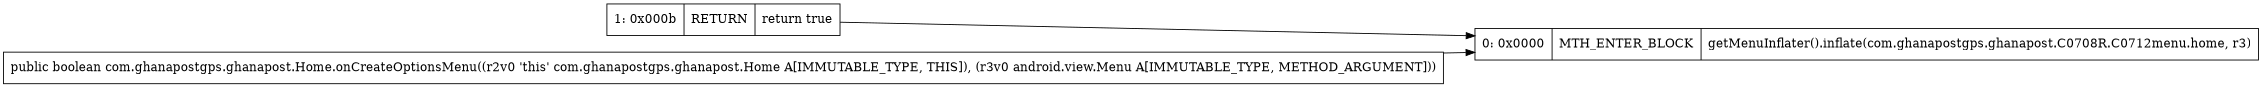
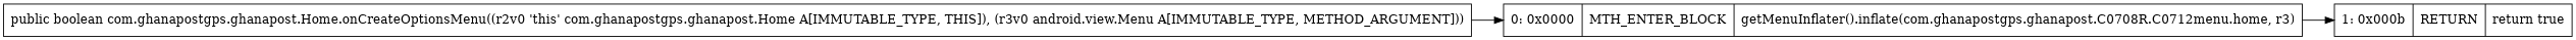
  digraph {
    rankdir=LR
    node [shape=record]
    n1 [label="{0\:\ 0x0000|MTH_ENTER_BLOCK\l|getMenuInflater().inflate(com.ghanapostgps.ghanapost.C0708R.C0712menu.home, r3)\l}"]
    n2 [label="{1\:\ 0x000b|RETURN\l|return true\l}"]
    n3 [label="{public boolean com.ghanapostgps.ghanapost.Home.onCreateOptionsMenu((r2v0 'this' com.ghanapostgps.ghanapost.Home A[IMMUTABLE_TYPE, THIS]), (r3v0 android.view.Menu A[IMMUTABLE_TYPE, METHOD_ARGUMENT])) }"]
-   n2 -> n1
+   n1 -> n2
    n3 -> n1
  }
